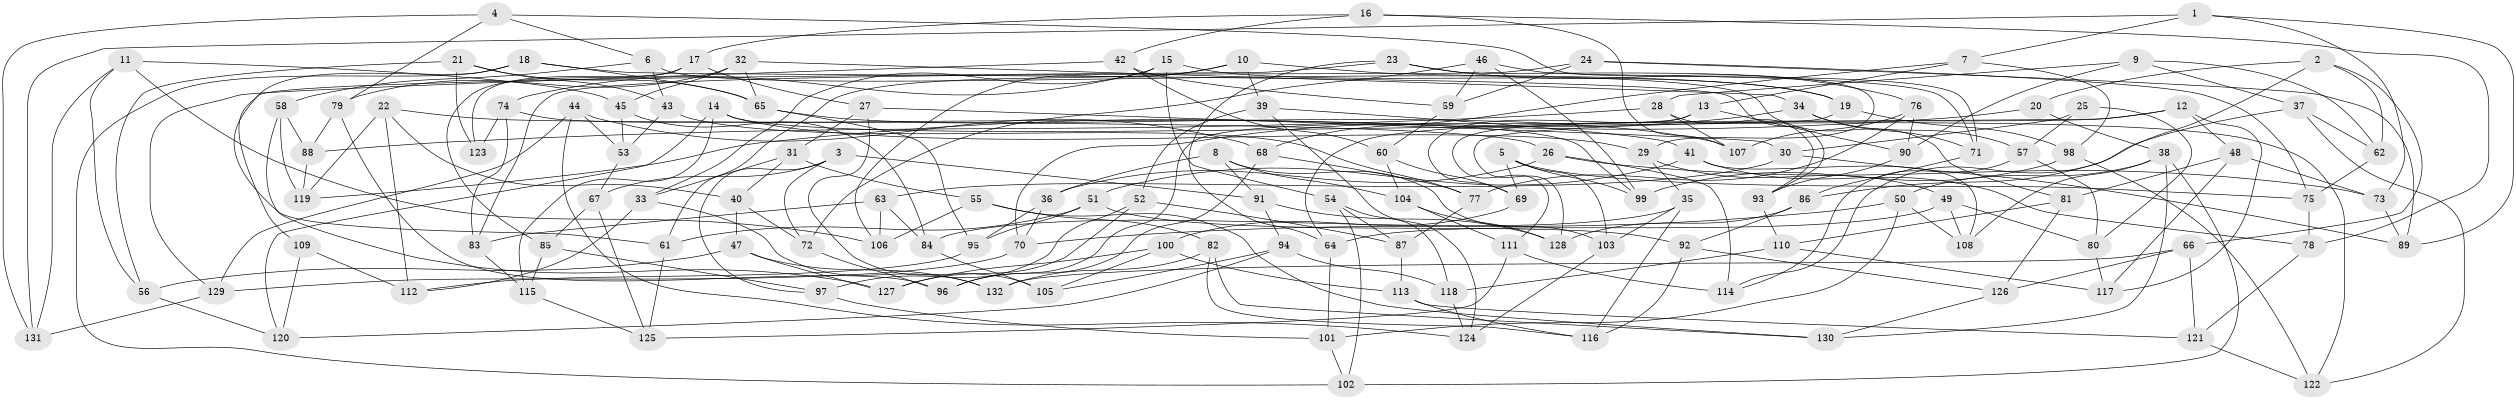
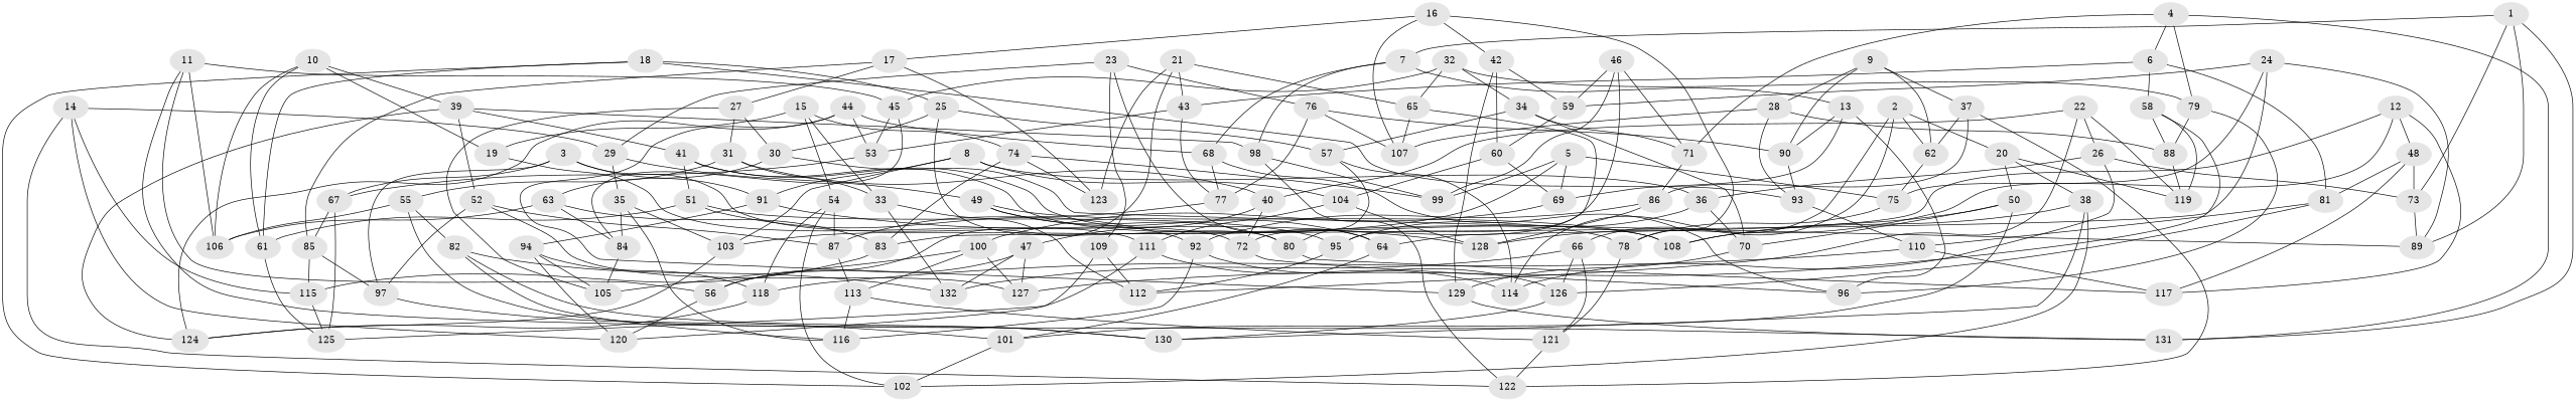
  graph {
    node [color=gray90 style=filled]
    1
    7
    73
    89
    131
    13
    68
    98
    2
    20
    62
    66
    114
    38
    50
    119
    75
    132
    121
    126
    3
    67
    72
    91
    97
    85
    125
    96
    128
    94
    101
    4
    6
    71
    79
    43
    58
    81
    86
    88
    5
    69
    99
    103
    100
    78
    124
    53
    77
    127
    110
    90
    122
    8
    36
    104
    70
    95
    111
    9
    28
    37
    107
    93
    10
    19
    39
    61
    106
    41
    52
    11
    45
    56
    84
    120
    12
    48
    64
    117
    14
    29
    115
    35
    49
    15
    33
    54
    74
    112
    102
    87
    118
    123
    83
    16
    17
    42
    27
    59
    60
    129
    30
    31
    105
    18
    25
    57
    80
    108
    130
    21
    65
    22
    26
    40
    47
    23
    76
    109
    24
    63
    55
    116
    82
    32
    34
    92
    51
    44
    46
    113
    1 -- 7
    1 -- 73
    1 -- 89
    1 -- 131
    7 -- 13
    7 -- 68
    7 -- 98
    73 -- 89
    13 -- 96
    13 -- 69
    13 -- 90
    68 -- 96
    68 -- 77
    98 -- 99
    98 -- 122
    2 -- 20
    2 -- 62
    2 -- 66
    2 -- 114
    20 -- 38
-   38 -- 50
+   20 -- 50
    20 -- 119
    62 -- 75
    66 -- 132
    66 -- 121
    66 -- 126
    38 -- 102
    38 -- 108
    38 -- 130
    50 -- 101
    50 -- 70
    50 -- 108
    75 -- 78
    121 -- 122
    126 -- 130
    3 -- 67
    3 -- 72
    3 -- 91
    3 -- 97
    67 -- 85
    67 -- 125
    72 -- 96
    91 -- 128
    91 -- 94
    97 -- 101
    85 -- 97
    85 -- 115
    94 -- 120
    94 -- 118
    94 -- 105
    101 -- 102
    4 -- 131
    4 -- 6
    4 -- 71
    4 -- 79
    6 -- 43
    6 -- 58
    6 -- 81
    71 -- 86
    79 -- 96
    79 -- 88
    43 -- 53
    43 -- 77
    58 -- 119
    58 -- 88
    58 -- 127
    81 -- 126
    81 -- 110
    86 -- 128
    86 -- 92
    88 -- 119
    5 -- 75
    5 -- 69
    5 -- 99
    5 -- 103
    69 -- 100
    103 -- 124
    100 -- 127
    100 -- 105
    100 -- 113
    78 -- 121
    53 -- 67
    77 -- 87
    110 -- 117
    110 -- 118
    90 -- 93
    8 -- 91
    8 -- 103
    8 -- 36
    8 -- 104
    36 -- 70
    36 -- 95
    104 -- 128
    104 -- 111
    70 -- 129
    95 -- 112
    111 -- 114
    111 -- 125
    9 -- 62
    9 -- 90
    9 -- 28
    9 -- 37
    28 -- 88
    28 -- 107
    28 -- 93
    37 -- 62
    37 -- 86
    37 -- 122
    93 -- 110
    10 -- 19
    10 -- 39
    10 -- 61
    10 -- 106
-   19 -- 98
+   39 -- 98
    19 -- 111
    39 -- 124
    39 -- 41
    39 -- 52
    61 -- 125
    41 -- 78
    41 -- 108
    41 -- 51
    52 -- 97
    52 -- 127
    52 -- 87
    11 -- 131
    11 -- 106
    11 -- 45
    11 -- 56
    45 -- 53
    45 -- 84
    56 -- 120
    84 -- 105
    12 -- 128
    12 -- 48
    12 -- 64
    12 -- 117
    48 -- 73
    48 -- 81
    48 -- 117
    64 -- 101
    14 -- 122
    14 -- 120
    14 -- 29
    14 -- 115
    29 -- 35
    29 -- 49
    115 -- 125
    35 -- 103
    35 -- 84
    35 -- 116
    49 -- 64
    49 -- 80
    49 -- 108
    15 -- 19
    15 -- 33
    15 -- 54
    15 -- 74
    33 -- 132
    33 -- 112
    54 -- 102
    54 -- 87
    54 -- 118
    74 -- 99
    74 -- 123
    74 -- 83
    87 -- 113
    118 -- 124
    83 -- 115
    16 -- 78
    16 -- 107
    16 -- 17
    16 -- 42
    17 -- 85
    17 -- 123
    17 -- 27
    42 -- 59
    42 -- 60
    42 -- 129
    27 -- 30
    27 -- 31
    27 -- 105
    59 -- 60
    60 -- 69
    60 -- 104
    129 -- 131
    30 -- 89
    30 -- 63
    31 -- 33
    31 -- 40
    31 -- 55
    18 -- 93
    18 -- 61
    18 -- 102
-   18 -- 65
+   18 -- 25
    25 -- 30
    25 -- 57
    25 -- 80
    57 -- 114
    57 -- 80
    80 -- 117
    21 -- 43
    21 -- 56
    21 -- 123
    21 -- 65
    65 -- 95
    65 -- 107
    22 -- 119
    22 -- 112
    22 -- 26
    22 -- 40
    26 -- 73
    26 -- 114
    26 -- 36
    40 -- 72
    40 -- 47
    47 -- 132
    47 -- 127
    47 -- 56
    23 -- 64
    23 -- 29
    23 -- 76
    23 -- 109
    76 -- 77
    76 -- 90
    76 -- 107
    109 -- 120
    109 -- 112
    24 -- 89
    24 -- 75
    24 -- 83
    24 -- 59
    63 -- 106
    63 -- 84
    63 -- 83
    55 -- 106
    55 -- 130
    55 -- 82
    82 -- 132
    82 -- 130
    82 -- 116
    32 -- 79
    32 -- 45
    32 -- 65
    32 -- 34
    34 -- 71
    34 -- 70
    34 -- 57
    92 -- 126
    92 -- 116
    51 -- 95
    51 -- 61
    51 -- 92
    44 -- 68
    44 -- 124
    44 -- 53
    44 -- 129
    46 -- 72
    46 -- 71
    46 -- 99
    46 -- 59
    113 -- 121
    113 -- 116
  }
